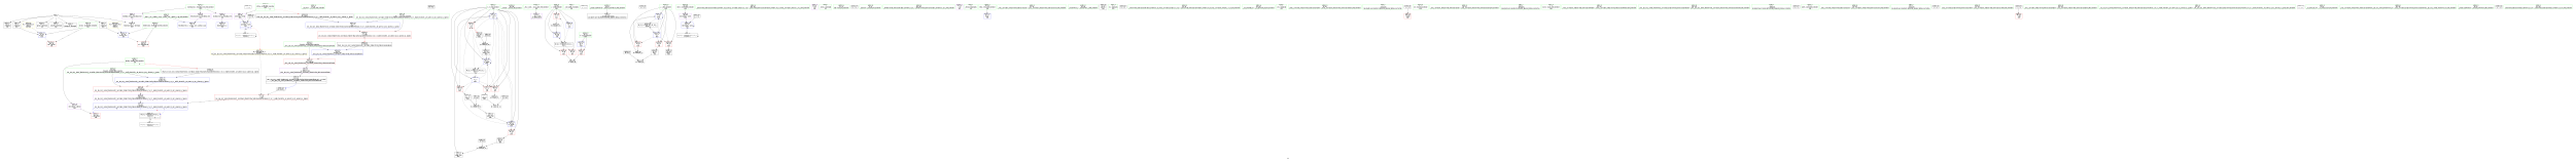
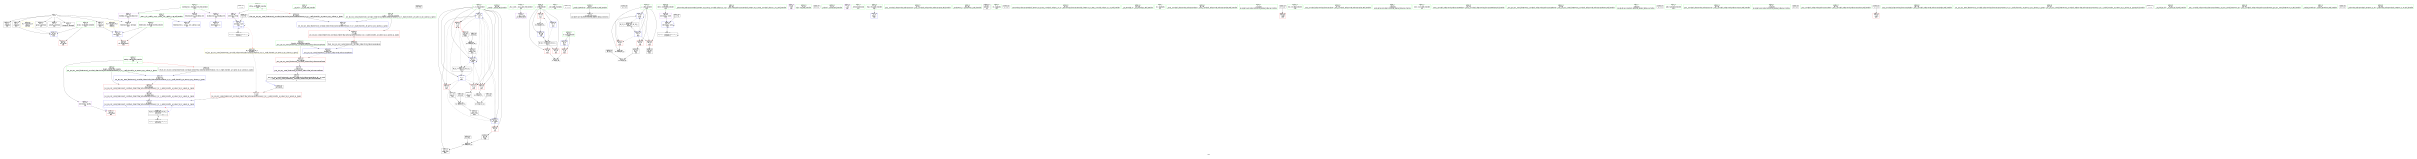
  digraph {
    fontname="Fira Sans"
    label=SVFG
    node [color=green fontname="Fira Sans" shape=record]
    edge [fontname="Fira Sans" style=solid]
    n1 [color=grey label="{NodeID: 0\nNullPtr}"]
    n2 [color=black label="{NodeID: 52\n2\<--3\ndummyVal\<--dummyVal\n}"]
    n3 [color=black label="{NodeID: 53\n129\<--3\n\<--dummyVal\nmain\n}"]
    n4 [color=black label="{NodeID: 54\n130\<--3\n\<--dummyVal\nmain\n}"]
    n5 [color=black label="{NodeID: 55\n132\<--3\n\<--dummyVal\nmain\n}"]
    n6 [color=black label="{NodeID: 56\n204\<--3\nlpad.val\<--dummyVal\nmain\n}"]
    n7 [color=black label="{NodeID: 57\n205\<--3\nlpad.val44\<--dummyVal\nmain\n}"]
    n8 [color=blue label="{NodeID: 104\n284\<--3\nllvm.global_ctors_2\<--dummyVal\nGlob }" style=dotted]
    n9 [color=blue label="{NodeID: 113\n56\<--130\nexn.slot\<--\nmain\n}"]
    n10 [color=blue label="{NodeID: 114\n58\<--132\nehselector.slot\<--\nmain\n}"]
    n11 [color=red label="{NodeID: 85\n202\<--56\nexn\<--exn.slot\nmain\n}"]
    n12 [color=red label="{NodeID: 86\n203\<--58\nsel\<--ehselector.slot\nmain\n}"]
    n13 [color=black label="{NodeID: 263\n91 = PHI()\n}"]
    n14 [color=red label="{NodeID: 97\n162\<--161\n\<--coerce.dive24\nmain\n}"]
    n15 [label="{NodeID: 14\n29\<--30\n__cxa_atexit\<--__cxa_atexit_field_insensitive\n}"]
    n16 [color=black label="{NodeID: 277\n184 = PHI()\n}"]
    n17 [color=blue label="{NodeID: 111\n60\<--122\nn\<--conv18\nmain\n}"]
    n18 [color=red label="{NodeID: 87\n104\<--60\n\<--n\nmain\n}"]
    n19 [color=red label="{NodeID: 89\n144\<--60\n\<--n\nmain\n}"]
    n20 [color=red label="{NodeID: 90\n155\<--60\n\<--n\nmain\n}"]
    n21 [color=red label="{NodeID: 91\n169\<--60\n\<--n\nmain\n}"]
    n22 [color=blue label="{NodeID: 110\n60\<--107\nn\<--conv12\nmain\n}"]
    n23 [color=blue label="{NodeID: 117\n60\<--172\nn\<--conv30\nmain\n}"]
    n24 [color=black label="{NodeID: 208\nMR_12V_2 = PHI(MR_12V_7, MR_12V_1, )\npts\{61 \}\n}"]
    n25 [color=black label="{NodeID: 61\n105\<--104\nconv11\<--\nmain\n}"]
    n26 [color=grey label="{NodeID: 205\n145 = cmp(144, 71, )\n}"]
    n27 [color=black label="{NodeID: 66\n156\<--155\nconv20\<--\nmain\n}"]
    n28 [color=black label="{NodeID: 67\n170\<--169\nconv29\<--\nmain\n}"]
    n29 [color=red label="{NodeID: 88\n119\<--60\n\<--n\nmain\n}"]
    n30 [color=blue label="{NodeID: 108\n60\<--71\nn\<--\nmain\n}"]
    n31 [color=grey label="{NodeID: 198\n106 = Binary(105, 103, )\n}"]
    n32 [color=grey label="{NodeID: 203\n158 = Binary(156, 157, )\n}"]
    n33 [color=grey label="{NodeID: 200\n171 = Binary(170, 168, )\n}"]
    n34 [color=black label="{NodeID: 64\n120\<--119\nconv17\<--\nmain\n}"]
    n35 [label="{NodeID: 28\n66\<--67\nref.tmp\<--ref.tmp_field_insensitive\nmain\n|{|<s1>19}}"]
    n36 [color=purple label="{NodeID: 77\n150\<--66\ncoerce.dive\<--ref.tmp\nmain\n}"]
    n37 [color=black label="{NodeID: 260\n238 = PHI(66, )\n1st arg _ZN9__gnu_cxx17__normal_iteratorIPKcNSt7__cxx1112basic_stringIcSt11char_traitsIcESaIcEEEEC2IPcEERKNS0_IT_NS_11__enable_ifIXsr3std10__are_sameISC_SB_EE7__valueES8_E6__typeEEE }"]
    n38 [color=blue label="{NodeID: 115\n150\<--147\ncoerce.dive\<--call19\nmain\n|{|<s2>19}}"]
    n39 [color=blue label="{NodeID: 120\n241\<--238\n__i.addr\<--__i\n_ZN9__gnu_cxx17__normal_iteratorIPKcNSt7__cxx1112basic_stringIcSt11char_traitsIcESaIcEEEEC2IPcEERKNS0_IT_NS_11__enable_ifIXsr3std10__are_sameISC_SB_EE7__valueES8_E6__typeEEE\n}"]
    n40 [color=yellow label="{NodeID: 238\n18V_1 = ENCHI(MR_18V_0)\npts\{670000 \}\nFun[_ZN9__gnu_cxx17__normal_iteratorIPKcNSt7__cxx1112basic_stringIcSt11char_traitsIcESaIcEEEEC2IPcEERKNS0_IT_NS_11__enable_ifIXsr3std10__are_sameISC_SB_EE7__valueES8_E6__typeEEE]}" style=double]
    n41 [color=black label="{NodeID: 211\nMR_18V_2 = PHI(MR_18V_3, MR_18V_1, )\npts\{670000 \}\n}"]
    n42 [color=red label="{NodeID: 99\n247\<--241\n\<--__i.addr\n_ZN9__gnu_cxx17__normal_iteratorIPKcNSt7__cxx1112basic_stringIcSt11char_traitsIcESaIcEEEEC2IPcEERKNS0_IT_NS_11__enable_ifIXsr3std10__are_sameISC_SB_EE7__valueES8_E6__typeEEE\n|{<s0>32}}"]
    n43 [label="{NodeID: 42\n181\<--182\n_ZNSolsEi\<--_ZNSolsEi_field_insensitive\n}"]
    n44 [color=purple label="{NodeID: 70\n25\<--4\n\<--_ZStL8__ioinit\n__cxx_global_var_init\n}"]
    n45 [color=red label="{NodeID: 84\n197\<--48\n\<--i\nmain\n}"]
    n46 [color=grey label="{NodeID: 199\n198 = Binary(197, 77, )\n}"]
    n47 [color=blue label="{NodeID: 118\n48\<--198\ni\<--inc42\nmain\n}"]
    n48 [color=black label="{NodeID: 207\nMR_6V_3 = PHI(MR_6V_4, MR_6V_2, )\npts\{49 \}\n}"]
    n49 [label="{NodeID: 1\n7\<--1\n__dso_handle\<--dummyObj\nGlob }"]
    n50 [color=black label="{NodeID: 264\n92 = PHI()\n}"]
    n51 [color=red label="{NodeID: 98\n245\<--239\nthis1\<--this.addr\n_ZN9__gnu_cxx17__normal_iteratorIPKcNSt7__cxx1112basic_stringIcSt11char_traitsIcESaIcEEEEC2IPcEERKNS0_IT_NS_11__enable_ifIXsr3std10__are_sameISC_SB_EE7__valueES8_E6__typeEEE\n}"]
    n52 [color=purple label="{NodeID: 79\n246\<--245\n_M_current\<--this1\n_ZN9__gnu_cxx17__normal_iteratorIPKcNSt7__cxx1112basic_stringIcSt11char_traitsIcESaIcEEEEC2IPcEERKNS0_IT_NS_11__enable_ifIXsr3std10__are_sameISC_SB_EE7__valueES8_E6__typeEEE\n}"]
    n53 [color=blue label="{NodeID: 121\n246\<--251\n_M_current\<--\n_ZN9__gnu_cxx17__normal_iteratorIPKcNSt7__cxx1112basic_stringIcSt11char_traitsIcESaIcEEEEC2IPcEERKNS0_IT_NS_11__enable_ifIXsr3std10__are_sameISC_SB_EE7__valueES8_E6__typeEEE\n|{<s0>19|<s1>19}}"]
    n54 [color=black label="{NodeID: 219\nMR_16V_3 = PHI(MR_16V_4, MR_16V_2, )\npts\{650000 \}\n|{|<s1>19}}"]
    n55 [label="{NodeID: 15\n28\<--34\n_ZNSt8ios_base4InitD1Ev\<--_ZNSt8ios_base4InitD1Ev_field_insensitive\n}"]
    n56 [color=black label="{NodeID: 58\n27\<--28\n\<--_ZNSt8ios_base4InitD1Ev\nCan only get source location for instruction, argument, global var or function.}"]
    n57 [color=black label="{NodeID: 278\n185 = PHI()\n}"]
    n58 [color=blue label="{NodeID: 112\n62\<--126\nj\<--inc\nmain\n}"]
    n59 [color=red label="{NodeID: 92\n96\<--62\n\<--j\nmain\n}"]
    n60 [color=red label="{NodeID: 93\n109\<--62\n\<--j\nmain\n}"]
    n61 [color=red label="{NodeID: 94\n125\<--62\n\<--j\nmain\n}"]
    n62 [color=black label="{NodeID: 209\nMR_14V_2 = PHI(MR_14V_4, MR_14V_4, )\npts\{63 \}\n}"]
    n63 [color=black label="{NodeID: 60\n97\<--96\nconv\<--\nmain\n}"]
    n64 [color=black label="{NodeID: 63\n110\<--109\nconv13\<--\nmain\n}"]
    n65 [color=grey label="{NodeID: 202\n126 = Binary(125, 77, )\n}"]
    n66 [color=blue label="{NodeID: 109\n62\<--71\nj\<--\nmain\n}"]
    n67 [color=grey label="{NodeID: 206\n101 = cmp(97, 98, )\n}"]
    n68 [label="{NodeID: 29\n68\<--69\ncoerce\<--coerce_field_insensitive\nmain\n}"]
    n69 [color=purple label="{NodeID: 78\n166\<--68\ncoerce.dive27\<--coerce\nmain\n}"]
    n70 [color=blue label="{NodeID: 116\n166\<--163\ncoerce.dive27\<--call26\nmain\n}"]
    n71 [color=black label="{NodeID: 212\nMR_20V_2 = PHI(MR_20V_3, MR_20V_1, )\npts\{690000 \}\n}"]
    n72 [label="{NodeID: 43\n186\<--187\n_ZStlsIcSt11char_traitsIcESaIcEERSt13basic_ostreamIT_T0_ES7_RKNSt7__cxx1112basic_stringIS4_S5_T1_EE\<--_ZStlsIcSt11char_traitsIcESaIcEERSt13basic_ostreamIT_T0_ES7_RKNSt7__cxx1112basic_stringIS4_S5_T1_EE_field_insensitive\n}"]
    n73 [color=purple label="{NodeID: 71\n175\<--10\n\<--.str\nmain\n}"]
-   n74 [label="{NodeID: 2\n8\<--1\n_ZSt3cin\<--dummyObj\nGlob }"]
    n75 [color=black label="{NodeID: 265\n98 = PHI()\n}"]
    n76 [color=black label="{NodeID: 257\n271 = PHI(247, )\n0th arg _ZNK9__gnu_cxx17__normal_iteratorIPcNSt7__cxx1112basic_stringIcSt11char_traitsIcESaIcEEEE4baseEv }"]
    n77 [color=blue label="{NodeID: 122\n272\<--271\nthis.addr\<--this\n_ZNK9__gnu_cxx17__normal_iteratorIPcNSt7__cxx1112basic_stringIcSt11char_traitsIcESaIcEEEE4baseEv\n}"]
    n78 [color=red label="{NodeID: 101\n275\<--272\nthis1\<--this.addr\n_ZNK9__gnu_cxx17__normal_iteratorIPcNSt7__cxx1112basic_stringIcSt11char_traitsIcESaIcEEEE4baseEv\n}"]
    n79 [label="{NodeID: 16\n41\<--42\nmain\<--main_field_insensitive\n}"]
    n80 [color=black label="{NodeID: 279\n188 = PHI()\n}"]
    n81 [label="{NodeID: 30\n74\<--75\n_ZNSirsERi\<--_ZNSirsERi_field_insensitive\n}"]
    n82 [color=black label="{NodeID: 210\nMR_16V_2 = PHI(MR_16V_3, MR_16V_1, )\npts\{650000 \}\n}"]
-   n83 [label="{NodeID: 44\n189\<--190\n_ZSt4endlIcSt11char_traitsIcEERSt13basic_ostreamIT_T0_ES6_\<--_ZSt4endlIcSt11char_traitsIcEERSt13basic_ostreamIT_T0_ES6__field_insensitive\n}"]
    n84 [color=red label="{NodeID: 100\n251\<--248\n\<--call\n_ZN9__gnu_cxx17__normal_iteratorIPKcNSt7__cxx1112basic_stringIcSt11char_traitsIcESaIcEEEEC2IPcEERKNS0_IT_NS_11__enable_ifIXsr3std10__are_sameISC_SB_EE7__valueES8_E6__typeEEE\n}"]
    n85 [color=purple label="{NodeID: 72\n183\<--12\n\<--.str.1\nmain\n}"]
    n86 [label="{NodeID: 3\n9\<--1\n_ZSt4cout\<--dummyObj\nGlob }"]
    n87 [color=black label="{NodeID: 266\n103 = PHI()\n}"]
    n88 [color=black label="{NodeID: 62\n107\<--106\nconv12\<--mul\nmain\n}"]
    n89 [label="{NodeID: 17\n44\<--45\nretval\<--retval_field_insensitive\nmain\n}"]
    n90 [color=blue label="{NodeID: 105\n44\<--71\nretval\<--\nmain\n}"]
    n91 [label="{NodeID: 31\n84\<--85\n_ZNSt7__cxx1112basic_stringIcSt11char_traitsIcESaIcEEC1Ev\<--_ZNSt7__cxx1112basic_stringIcSt11char_traitsIcESaIcEEC1Ev_field_insensitive\n}"]
    n92 [label="{NodeID: 45\n191\<--192\n_ZNSolsEPFRSoS_E\<--_ZNSolsEPFRSoS_E_field_insensitive\n}"]
    n93 [color=black label="{NodeID: 59\n43\<--71\nmain_ret\<--\nmain\n}"]
    n94 [color=purple label="{NodeID: 73\n282\<--14\nllvm.global_ctors_0\<--llvm.global_ctors\nGlob }"]
    n95 [color=blue label="{NodeID: 102\n282\<--15\nllvm.global_ctors_0\<--\nGlob }"]
    n96 [label="{NodeID: 4\n10\<--1\n.str\<--dummyObj\nGlob }"]
    n97 [color=black label="{NodeID: 267\n26 = PHI()\n}"]
    n98 [color=purple label="{NodeID: 80\n276\<--275\n_M_current\<--this1\n_ZNK9__gnu_cxx17__normal_iteratorIPcNSt7__cxx1112basic_stringIcSt11char_traitsIcESaIcEEEE4baseEv\n}"]
    n99 [color=black label="{NodeID: 69\n270\<--276\n_ZNK9__gnu_cxx17__normal_iteratorIPcNSt7__cxx1112basic_stringIcSt11char_traitsIcESaIcEEEE4baseEv_ret\<--_M_current\n_ZNK9__gnu_cxx17__normal_iteratorIPcNSt7__cxx1112basic_stringIcSt11char_traitsIcESaIcEEEE4baseEv\n|{<s0>32}}"]
    n100 [color=black label="{NodeID: 259\n248 = PHI(270, )\n}"]
    n101 [label="{NodeID: 18\n46\<--47\nN\<--N_field_insensitive\nmain\n}"]
    n102 [color=red label="{NodeID: 81\n80\<--46\n\<--N\nmain\n}"]
    n103 [color=blue label="{NodeID: 106\n46\<--71\nN\<--\nmain\n}"]
    n104 [color=grey label="{NodeID: 204\n81 = cmp(79, 80, )\n}"]
    n105 [label="{NodeID: 32\n89\<--90\n_ZStrsIcSt11char_traitsIcESaIcEERSt13basic_istreamIT_T0_ES7_RNSt7__cxx1112basic_stringIS4_S5_T1_EE\<--_ZStrsIcSt11char_traitsIcESaIcEERSt13basic_istreamIT_T0_ES7_RNSt7__cxx1112basic_stringIS4_S5_T1_EE_field_insensitive\n}"]
    n106 [label="{NodeID: 46\n215\<--216\n__gxx_personality_v0\<--__gxx_personality_v0_field_insensitive\n}"]
    n107 [color=purple label="{NodeID: 74\n283\<--14\nllvm.global_ctors_1\<--llvm.global_ctors\nGlob }"]
    n108 [color=blue label="{NodeID: 103\n283\<--16\nllvm.global_ctors_1\<--_GLOBAL__sub_I_saintila_0_0.cpp\nGlob }"]
    n109 [color=grey label="{NodeID: 201\n121 = Binary(120, 115, )\n}"]
    n110 [color=black label="{NodeID: 65\n122\<--121\nconv18\<--add\nmain\n}"]
    n111 [label="{NodeID: 5\n12\<--1\n.str.1\<--dummyObj\nGlob }"]
    n112 [color=black label="{NodeID: 268\n157 = PHI()\n}"]
    n113 [label="{NodeID: 19\n48\<--49\ni\<--i_field_insensitive\nmain\n}"]
    n114 [color=red label="{NodeID: 82\n79\<--48\n\<--i\nmain\n}"]
    n115 [color=red label="{NodeID: 83\n179\<--48\n\<--i\nmain\n}"]
    n116 [color=blue label="{NodeID: 107\n48\<--77\ni\<--\nmain\n}"]
    n117 [label="{NodeID: 33\n99\<--100\n_ZNKSt7__cxx1112basic_stringIcSt11char_traitsIcESaIcEE4sizeEv\<--_ZNKSt7__cxx1112basic_stringIcSt11char_traitsIcESaIcEE4sizeEv_field_insensitive\n}"]
    n118 [label="{NodeID: 47\n239\<--240\nthis.addr\<--this.addr_field_insensitive\n_ZN9__gnu_cxx17__normal_iteratorIPKcNSt7__cxx1112basic_stringIcSt11char_traitsIcESaIcEEEEC2IPcEERKNS0_IT_NS_11__enable_ifIXsr3std10__are_sameISC_SB_EE7__valueES8_E6__typeEEE\n}"]
    n119 [color=blue label="{NodeID: 119\n239\<--237\nthis.addr\<--this\n_ZN9__gnu_cxx17__normal_iteratorIPKcNSt7__cxx1112basic_stringIcSt11char_traitsIcESaIcEEEEC2IPcEERKNS0_IT_NS_11__enable_ifIXsr3std10__are_sameISC_SB_EE7__valueES8_E6__typeEEE\n}"]
    n120 [color=yellow label="{NodeID: 227\n8V_1 = ENCHI(MR_8V_0)\npts\{57 \}\nFun[main]}" style=double]
    n121 [color=purple label="{NodeID: 75\n284\<--14\nllvm.global_ctors_2\<--llvm.global_ctors\nGlob }"]
    n122 [label="{NodeID: 6\n15\<--1\n\<--dummyObj\nCan only get source location for instruction, argument, global var or function.}"]
    n123 [color=black label="{NodeID: 269\n159 = PHI()\n}"]
    n124 [color=red label="{NodeID: 96\n160\<--159\n\<--call23\nmain\n}"]
    n125 [label="{NodeID: 20\n50\<--51\nnstr\<--nstr_field_insensitive\nmain\n}"]
    n126 [color=black label="{NodeID: 68\n172\<--171\nconv30\<--div\nmain\n}"]
    n127 [label="{NodeID: 34\n112\<--113\n_ZNSt7__cxx1112basic_stringIcSt11char_traitsIcESaIcEEixEm\<--_ZNSt7__cxx1112basic_stringIcSt11char_traitsIcESaIcEEixEm_field_insensitive\n}"]
    n128 [label="{NodeID: 48\n241\<--242\n__i.addr\<--__i.addr_field_insensitive\n_ZN9__gnu_cxx17__normal_iteratorIPKcNSt7__cxx1112basic_stringIcSt11char_traitsIcESaIcEEEEC2IPcEERKNS0_IT_NS_11__enable_ifIXsr3std10__are_sameISC_SB_EE7__valueES8_E6__typeEEE\n}"]
    n129 [color=yellow label="{NodeID: 228\n10V_1 = ENCHI(MR_10V_0)\npts\{59 \}\nFun[main]}" style=double]
    n130 [color=purple label="{NodeID: 76\n161\<--64\ncoerce.dive24\<--agg.tmp\nmain\n}"]
    n131 [label="{NodeID: 7\n71\<--1\n\<--dummyObj\nCan only get source location for instruction, argument, global var or function.}"]
    n132 [color=black label="{NodeID: 270\n168 = PHI()\n}"]
    n133 [label="{NodeID: 21\n52\<--53\nsource\<--source_field_insensitive\nmain\n}"]
    n134 [label="{NodeID: 35\n117\<--118\n_ZNKSt7__cxx1112basic_stringIcSt11char_traitsIcESaIcEE4findEcm\<--_ZNKSt7__cxx1112basic_stringIcSt11char_traitsIcESaIcEE4findEcm_field_insensitive\n}"]
    n135 [label="{NodeID: 49\n249\<--250\n_ZNK9__gnu_cxx17__normal_iteratorIPcNSt7__cxx1112basic_stringIcSt11char_traitsIcESaIcEEEE4baseEv\<--_ZNK9__gnu_cxx17__normal_iteratorIPcNSt7__cxx1112basic_stringIcSt11char_traitsIcESaIcEEEE4baseEv_field_insensitive\n}"]
    n136 [label="{NodeID: 8\n77\<--1\n\<--dummyObj\nCan only get source location for instruction, argument, global var or function.}"]
    n137 [color=black label="{NodeID: 271\n176 = PHI()\n}"]
    n138 [label="{NodeID: 22\n54\<--55\ntarget\<--target_field_insensitive\nmain\n}"]
    n139 [label="{NodeID: 36\n135\<--136\n_ZNSt7__cxx1112basic_stringIcSt11char_traitsIcESaIcEED1Ev\<--_ZNSt7__cxx1112basic_stringIcSt11char_traitsIcESaIcEED1Ev_field_insensitive\n}"]
    n140 [label="{NodeID: 50\n272\<--273\nthis.addr\<--this.addr_field_insensitive\n_ZNK9__gnu_cxx17__normal_iteratorIPcNSt7__cxx1112basic_stringIcSt11char_traitsIcESaIcEEEE4baseEv\n}"]
    n141 [color=black label="{NodeID: 258\n237 = PHI(64, )\n0th arg _ZN9__gnu_cxx17__normal_iteratorIPKcNSt7__cxx1112basic_stringIcSt11char_traitsIcESaIcEEEEC2IPcEERKNS0_IT_NS_11__enable_ifIXsr3std10__are_sameISC_SB_EE7__valueES8_E6__typeEEE }"]
    n142 [label="{NodeID: 9\n116\<--1\n\<--dummyObj\nCan only get source location for instruction, argument, global var or function.}"]
    n143 [color=black label="{NodeID: 272\n88 = PHI()\n}"]
    n144 [label="{NodeID: 23\n56\<--57\nexn.slot\<--exn.slot_field_insensitive\nmain\n}"]
    n145 [label="{NodeID: 37\n141\<--142\n_ZNSt7__cxx1112basic_stringIcSt11char_traitsIcESaIcEE5clearEv\<--_ZNSt7__cxx1112basic_stringIcSt11char_traitsIcESaIcEE5clearEv_field_insensitive\n}"]
    n146 [label="{NodeID: 51\n16\<--278\n_GLOBAL__sub_I_saintila_0_0.cpp\<--_GLOBAL__sub_I_saintila_0_0.cpp_field_insensitive\n}"]
    n147 [label="{NodeID: 10\n4\<--6\n_ZStL8__ioinit\<--_ZStL8__ioinit_field_insensitive\nGlob }"]
    n148 [color=black label="{NodeID: 273\n111 = PHI()\n}"]
    n149 [color=red label="{NodeID: 95\n114\<--111\n\<--call15\nmain\n}"]
    n150 [label="{NodeID: 24\n58\<--59\nehselector.slot\<--ehselector.slot_field_insensitive\nmain\n}"]
    n151 [label="{NodeID: 38\n148\<--149\n_ZNSt7__cxx1112basic_stringIcSt11char_traitsIcESaIcEE5beginEv\<--_ZNSt7__cxx1112basic_stringIcSt11char_traitsIcESaIcEE5beginEv_field_insensitive\n}"]
    n152 [label="{NodeID: 11\n14\<--18\nllvm.global_ctors\<--llvm.global_ctors_field_insensitive\nGlob }"]
    n153 [color=black label="{NodeID: 274\n115 = PHI()\n}"]
    n154 [label="{NodeID: 25\n60\<--61\nn\<--n_field_insensitive\nmain\n}"]
    n155 [label="{NodeID: 39\n153\<--154\n_ZN9__gnu_cxx17__normal_iteratorIPKcNSt7__cxx1112basic_stringIcSt11char_traitsIcESaIcEEEEC2IPcEERKNS0_IT_NS_11__enable_ifIXsr3std10__are_sameISC_SB_EE7__valueES8_E6__typeEEE\<--_ZN9__gnu_cxx17__normal_iteratorIPKcNSt7__cxx1112basic_stringIcSt11char_traitsIcESaIcEEEEC2IPcEERKNS0_IT_NS_11__enable_ifIXsr3std10__are_sameISC_SB_EE7__valueES8_E6__typeEEE_field_insensitive\n}"]
    n156 [color=black label="{NodeID: 261\n73 = PHI()\n}"]
    n157 [label="{NodeID: 12\n19\<--20\n__cxx_global_var_init\<--__cxx_global_var_init_field_insensitive\n}"]
    n158 [color=black label="{NodeID: 275\n147 = PHI()\n}"]
    n159 [label="{NodeID: 26\n62\<--63\nj\<--j_field_insensitive\nmain\n}"]
    n160 [label="{NodeID: 40\n164\<--165\n_ZNSt7__cxx1112basic_stringIcSt11char_traitsIcESaIcEE6insertEN9__gnu_cxx17__normal_iteratorIPKcS4_EEc\<--_ZNSt7__cxx1112basic_stringIcSt11char_traitsIcESaIcEE6insertEN9__gnu_cxx17__normal_iteratorIPKcS4_EEc_field_insensitive\n}"]
    n161 [color=black label="{NodeID: 262\n163 = PHI()\n}"]
    n162 [label="{NodeID: 13\n23\<--24\n_ZNSt8ios_base4InitC1Ev\<--_ZNSt8ios_base4InitC1Ev_field_insensitive\n}"]
    n163 [color=black label="{NodeID: 276\n180 = PHI()\n}"]
    n164 [label="{NodeID: 27\n64\<--65\nagg.tmp\<--agg.tmp_field_insensitive\nmain\n|{|<s1>19}}"]
    n165 [label="{NodeID: 41\n177\<--178\n_ZStlsISt11char_traitsIcEERSt13basic_ostreamIcT_ES5_PKc\<--_ZStlsISt11char_traitsIcEERSt13basic_ostreamIcT_ES5_PKc_field_insensitive\n}"]
    n1 -> n2
    n1 -> n3
    n1 -> n4
    n1 -> n5
    n1 -> n6
    n1 -> n7
    n1 -> n8
    n4 -> n9
    n5 -> n10
    n9 -> n11 [style=dashed]
    n10 -> n12 [style=dashed]
    n17 -> n18 [style=dashed]
    n17 -> n19 [style=dashed]
    n17 -> n20 [style=dashed]
    n17 -> n21 [style=dashed]
    n17 -> n22 [style=dashed]
    n17 -> n23 [style=dashed]
    n17 -> n24 [style=dashed]
    n18 -> n25
    n19 -> n26
    n20 -> n27
    n21 -> n28 [color=red]
    n22 -> n17 [style=dashed]
    n22 -> n29 [style=dashed]
    n23 -> n19 [style=dashed]
    n23 -> n20 [style=dashed]
    n23 -> n21 [style=dashed]
    n23 -> n23 [style=dashed]
    n23 -> n24 [style=dashed]
    n24 -> n30 [style=dashed]
    n25 -> n31
    n27 -> n32
    n28 -> n33
    n29 -> n34
    n30 -> n18 [style=dashed]
    n30 -> n19 [style=dashed]
    n30 -> n20 [style=dashed]
    n30 -> n21 [style=dashed]
    n30 -> n22 [style=dashed]
    n30 -> n23 [style=dashed]
    n30 -> n24 [style=dashed]
    n31 -> n88
    n33 -> n126
    n34 -> n109
    n35 -> n36
    n35 -> n37 [color=red style=dashed tailport=s1]
    n36 -> n38
    n37 -> n39
    n38 -> n38 [style=dashed]
    n38 -> n40 [color=red style=dashed tailport=s2]
    n38 -> n41 [style=dashed]
    n39 -> n42 [style=dashed]
    n40 -> n84 [style=dashed]
    n41 -> n38 [style=dashed]
    n41 -> n41 [style=dashed]
    n42 -> n76 [color=red tailport=s0]
    n45 -> n46
    n46 -> n47
    n47 -> n48 [style=dashed]
    n48 -> n45 [style=dashed]
    n48 -> n47 [style=dashed]
    n48 -> n114 [style=dashed]
    n48 -> n115 [style=dashed]
    n51 -> n52
    n52 -> n53
    n53 -> n14 [color=blue style=dashed tailport=s0]
    n53 -> n54 [color=blue style=dashed tailport=s1]
    n54 -> n53 [color=red style=dashed tailport=s1]
    n54 -> n82 [style=dashed]
    n55 -> n56
    n58 -> n58 [style=dashed]
    n58 -> n59 [style=dashed]
    n58 -> n60 [style=dashed]
    n58 -> n61 [style=dashed]
    n58 -> n62 [style=dashed]
    n59 -> n63
    n60 -> n64
    n61 -> n65
    n62 -> n66 [style=dashed]
    n63 -> n67
    n65 -> n58
    n66 -> n58 [style=dashed]
    n66 -> n59 [style=dashed]
    n66 -> n60 [style=dashed]
    n66 -> n61 [style=dashed]
    n66 -> n62 [style=dashed]
    n68 -> n69
    n69 -> n70
    n70 -> n70 [style=dashed]
    n70 -> n71 [style=dashed]
    n71 -> n70 [style=dashed]
    n71 -> n71 [style=dashed]
    n75 -> n67
    n76 -> n77
    n77 -> n78 [style=dashed]
    n78 -> n98
    n82 -> n54 [style=dashed]
    n84 -> n53
    n87 -> n31
    n88 -> n22
    n89 -> n90
    n94 -> n95
    n98 -> n99
    n99 -> n100 [color=blue tailport=s0]
    n100 -> n84
    n101 -> n102
    n101 -> n103
    n102 -> n104
    n103 -> n102 [style=dashed]
    n107 -> n108
    n109 -> n110
    n110 -> n17
    n112 -> n32
    n113 -> n45
    n113 -> n47
    n113 -> n114
    n113 -> n115
    n113 -> n116
    n114 -> n104
    n116 -> n48 [style=dashed]
    n118 -> n51
    n118 -> n119
    n119 -> n51 [style=dashed]
    n120 -> n9 [style=dashed]
    n121 -> n8
    n123 -> n124
    n126 -> n23
    n128 -> n39
    n128 -> n42
    n129 -> n10 [style=dashed]
    n130 -> n14
    n132 -> n33
    n140 -> n77
    n140 -> n78
    n141 -> n119
    n144 -> n9
    n144 -> n11
    n146 -> n108
    n147 -> n44
    n148 -> n149
    n150 -> n10
    n150 -> n12
    n152 -> n94
    n152 -> n107
    n152 -> n121
    n153 -> n109
    n154 -> n17
    n154 -> n18
    n154 -> n19
    n154 -> n20
    n154 -> n21
    n154 -> n22
    n154 -> n23
    n154 -> n29
    n154 -> n30
    n158 -> n38
    n159 -> n58
    n159 -> n59
    n159 -> n60
    n159 -> n61
    n159 -> n66
    n161 -> n70
    n164 -> n130
    n164 -> n141 [color=red tailport=s1]
  }
